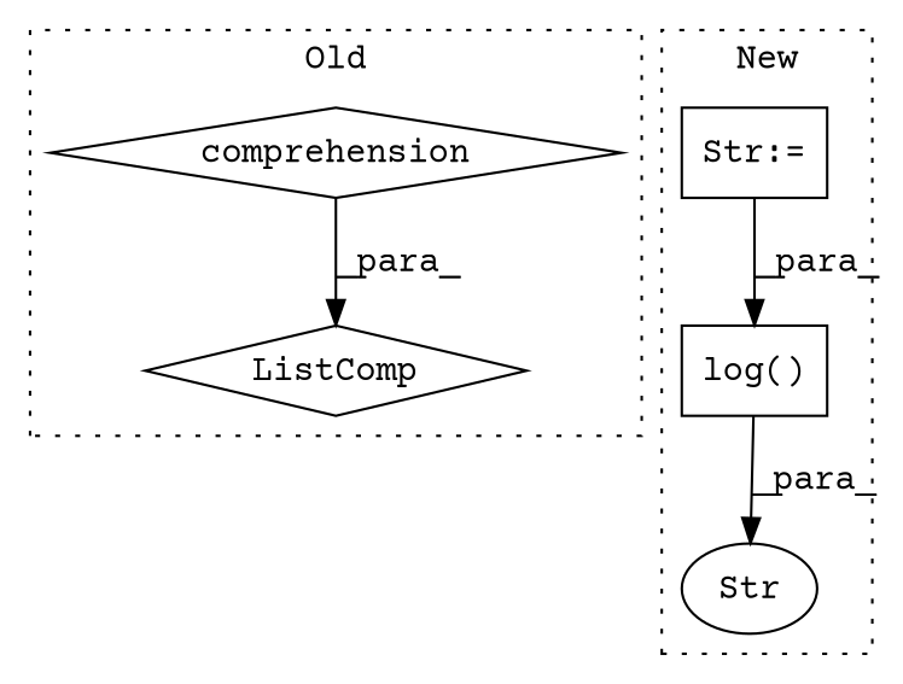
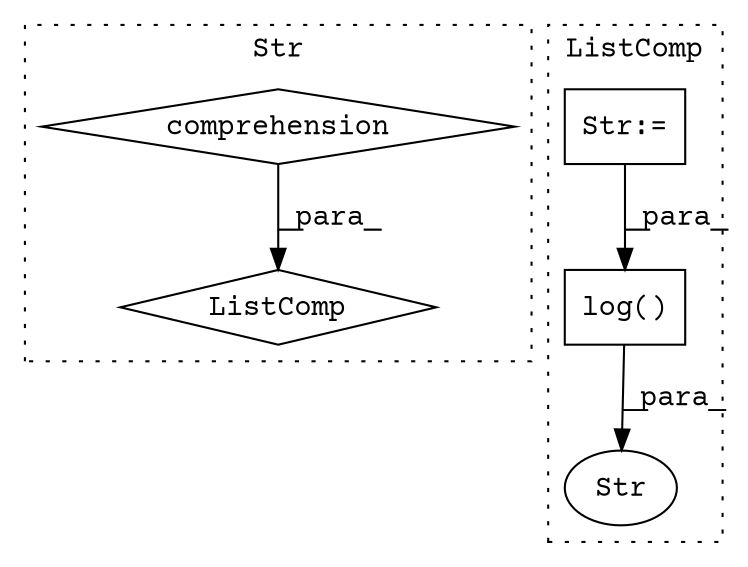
  digraph {
    fontname="Courier Prime"
    node [fontname="Courier Prime" l=3 shape=diamond]
    edge [fontname="Courier Prime"]
    n1 [a=106 l=54 label=ListComp s=2823]
    n2 [a=45 label=comprehension s=2857]
    n3 [a=75 l="9,1" label="log()" s="3698,3724" shape=box]
    n4 [a=66 l=11 label=Str s=3707 shape=ellipse]
    n5 [a=68 label="Str:=" s=3482 shape=box]
    subgraph cluster_1 {
-     label=Old
+     label=Str
      style=dotted
      n1
      n2
    }
    subgraph cluster_2 {
-     label=New
+     label=ListComp
      style=dotted
      n3
      n4
      n5
    }
    n2 -> n1 [label=_para_]
    n3 -> n4 [label=_para_]
    n5 -> n3 [label=_para_]
  }
